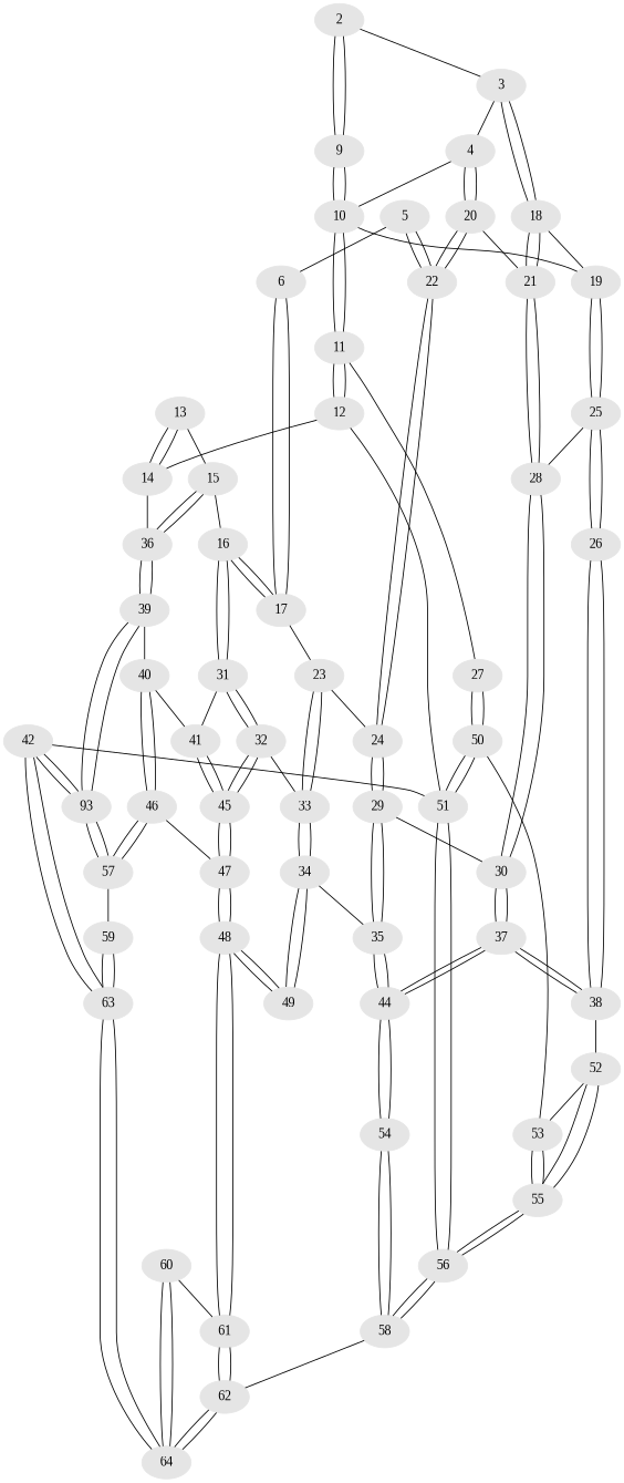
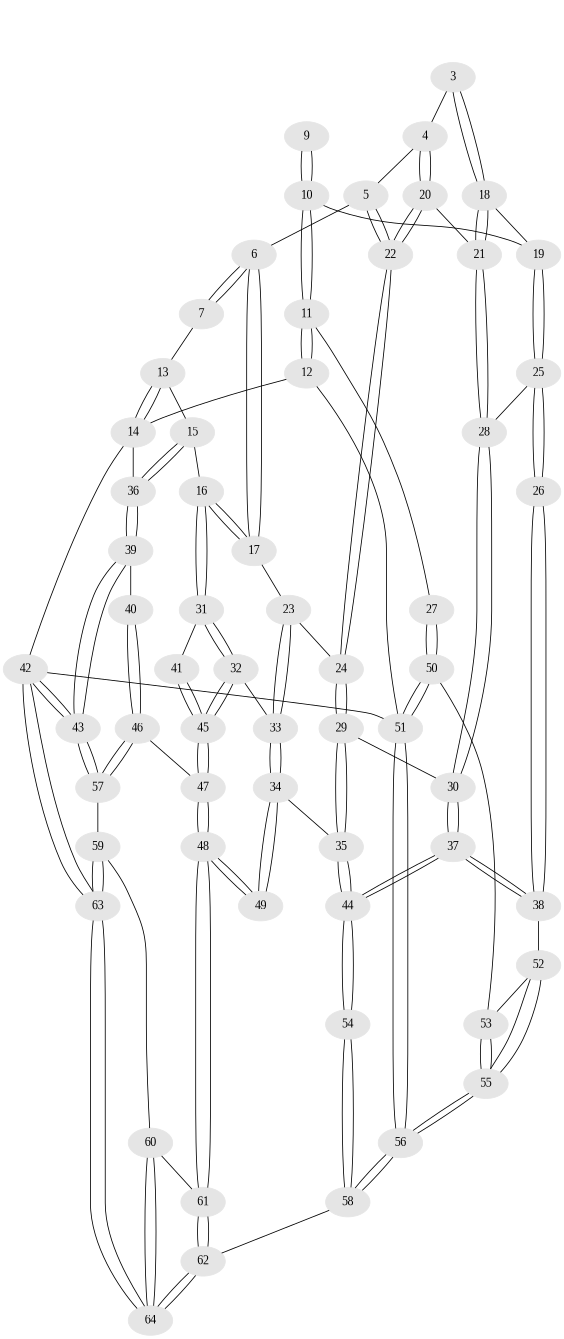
  graph {
    fontname="Liberation Serif"
    node [color=gray90 fontname="Liberation Serif" style=filled]
    edge [fontname="Liberation Serif"]
-   2
    9
    3
    10
    4
    18
    5
    20
    19
    21
    6
    22
+   7
    17
    24
    13
    23
    14
    15
    12
    51
    11
    27
    25
    50
    36
    42
    56
    16
    39
-   43 [label=93]
+   43
    63
    31
    32
    41
    33
    28
    26
    30
    29
    34
    35
    38
    52
    53
    37
    44
    45
    47
    49
    54
    40
    55
    46
    57
    64
    59
    58
    48
    61
    62
    60
-   2 -- 9
-   2 -- 9
-   2 -- 3
    9 -- 10
    9 -- 10
    3 -- 4
    3 -- 18
    3 -- 18
    10 -- 19
    10 -- 11
    10 -- 11
-   4 -- 10
+   4 -- 5
    4 -- 20
    4 -- 20
    18 -- 19
    18 -- 21
    18 -- 21
    5 -- 6
    5 -- 22
    5 -- 22
    20 -- 21
    20 -- 22
    20 -- 22
    19 -- 25
    19 -- 25
    21 -- 28
    21 -- 28
+   6 -- 7
+   6 -- 7
    6 -- 17
    6 -- 17
    22 -- 24
    22 -- 24
+   7 -- 13
    17 -- 23
    24 -- 29
    24 -- 29
    13 -- 14
    13 -- 14
    13 -- 15
    23 -- 24
    23 -- 33
    23 -- 33
    14 -- 36
+   14 -- 42
    15 -- 36
    15 -- 36
    15 -- 16
    12 -- 14
    12 -- 51
    51 -- 56
    51 -- 56
    11 -- 12
    11 -- 12
    11 -- 27
    27 -- 50
    27 -- 50
    25 -- 28
    25 -- 26
    25 -- 26
    50 -- 51
    50 -- 51
    50 -- 53
    36 -- 39
    36 -- 39
    42 -- 51
    42 -- 43
    42 -- 43
    42 -- 63
    42 -- 63
    56 -- 58
    56 -- 58
    16 -- 17
    16 -- 17
    16 -- 31
    16 -- 31
    39 -- 43
    39 -- 43
    39 -- 40
    43 -- 57
    43 -- 57
    63 -- 64
    63 -- 64
    31 -- 32
    31 -- 32
    31 -- 41
    32 -- 33
    32 -- 45
    32 -- 45
    41 -- 45
    41 -- 45
    33 -- 34
    33 -- 34
    28 -- 30
    28 -- 30
    26 -- 38
    26 -- 38
    30 -- 37
    30 -- 37
    29 -- 30
    29 -- 35
    29 -- 35
    34 -- 35
    34 -- 49
    34 -- 49
    35 -- 44
    35 -- 44
    38 -- 52
    52 -- 53
    52 -- 55
    52 -- 55
    53 -- 55
    53 -- 55
    37 -- 38
    37 -- 38
    37 -- 44
    37 -- 44
    44 -- 54
    44 -- 54
    45 -- 47
    45 -- 47
    47 -- 48
    47 -- 48
    54 -- 58
    54 -- 58
-   40 -- 41
    40 -- 46
    40 -- 46
    55 -- 56
    55 -- 56
    46 -- 47
    46 -- 57
    46 -- 57
    57 -- 59
    59 -- 63
    59 -- 63
+   59 -- 60
    58 -- 62
    48 -- 49
    48 -- 49
    48 -- 61
    48 -- 61
    61 -- 62
    61 -- 62
    62 -- 64
    62 -- 64
    60 -- 64
    60 -- 64
    60 -- 61
  }
